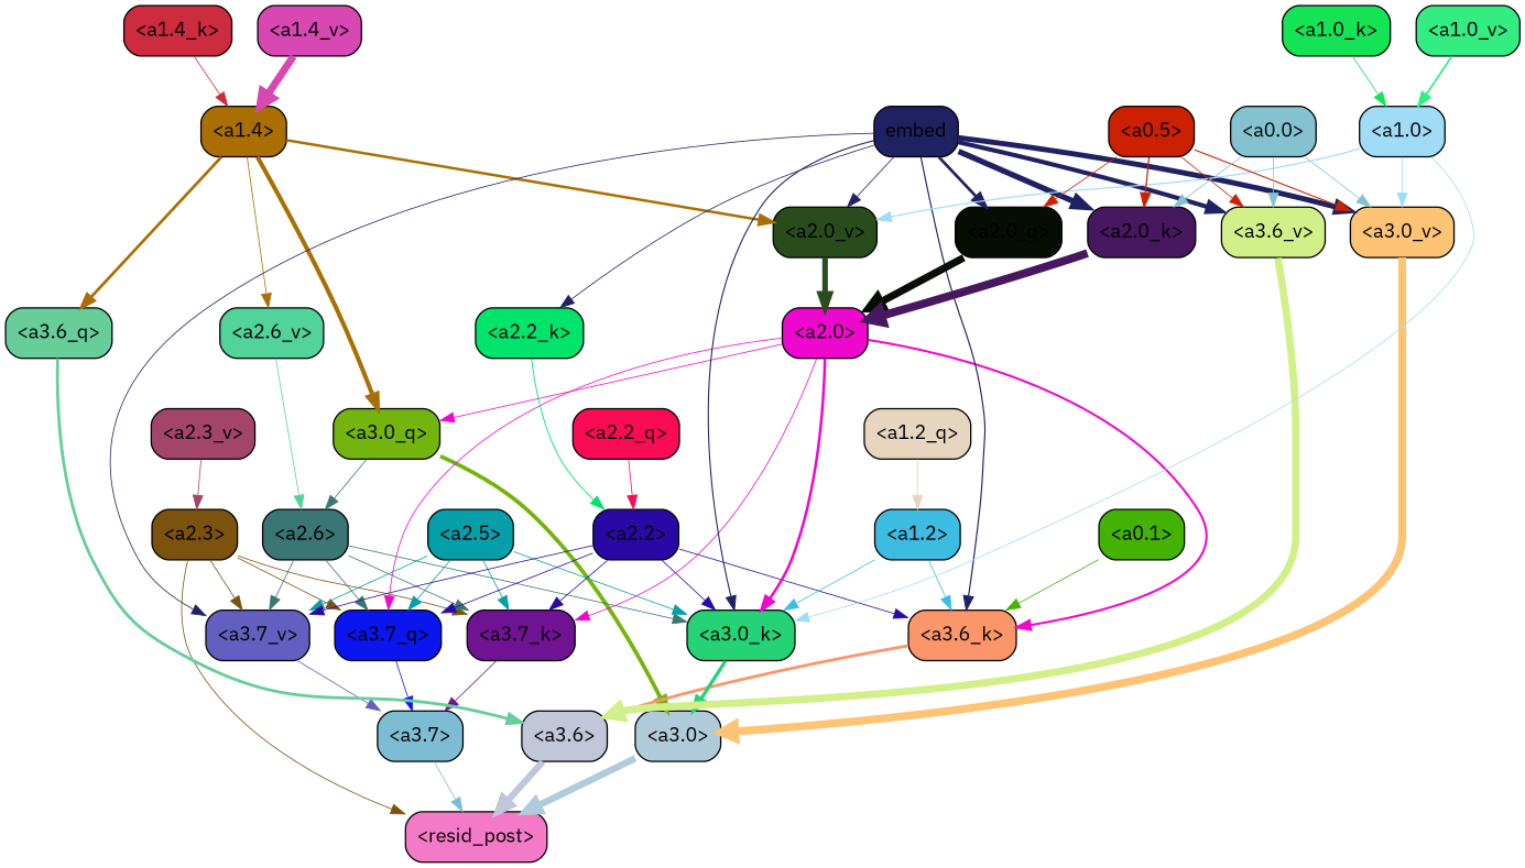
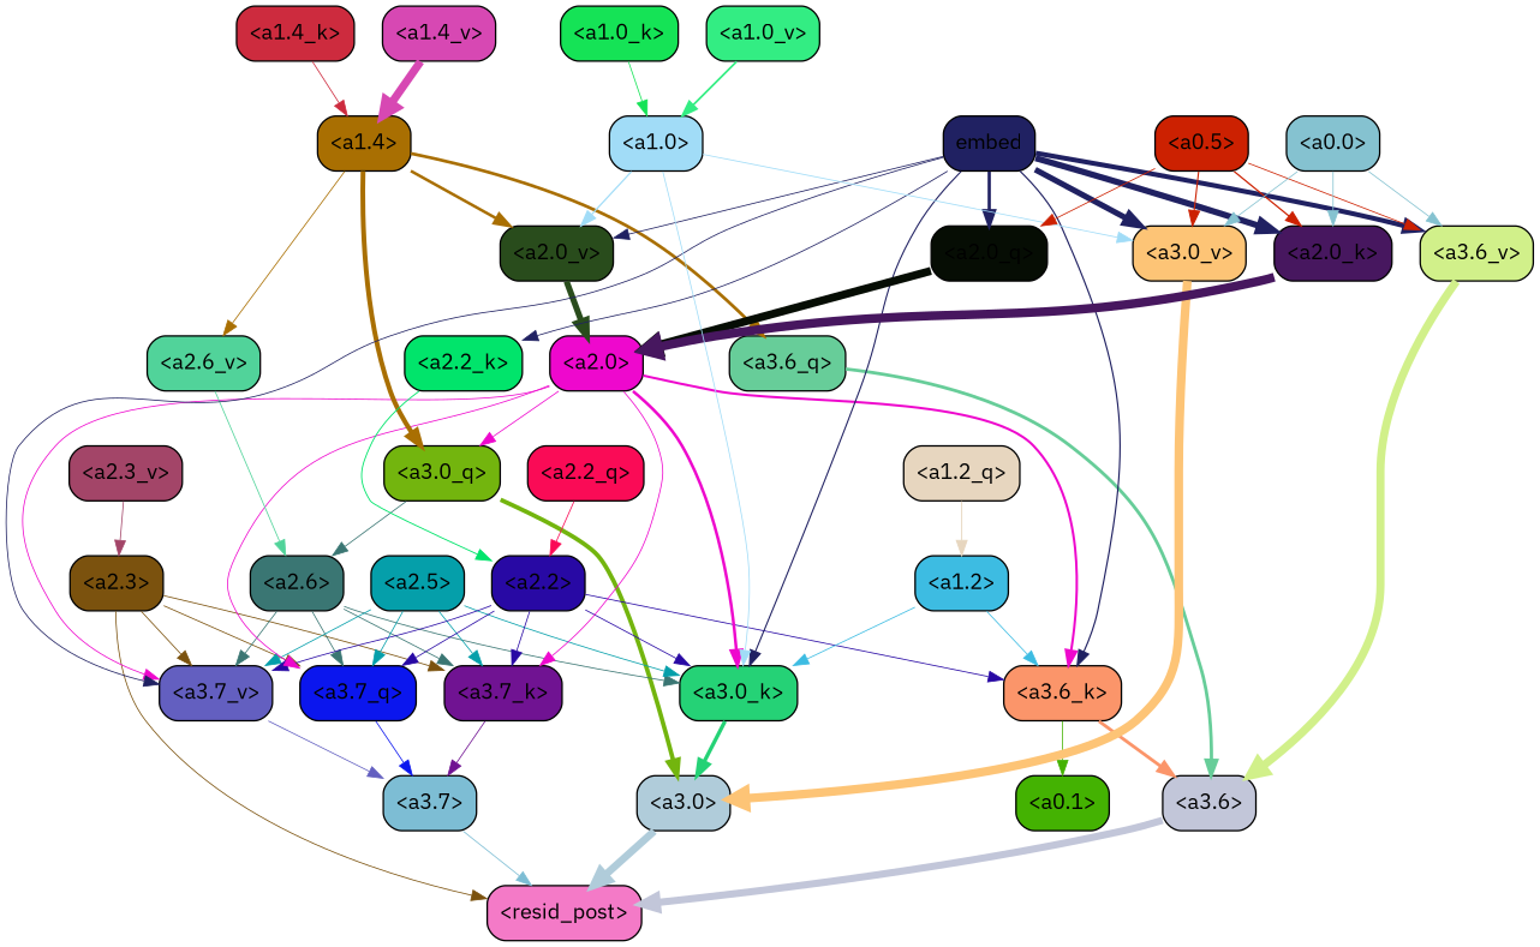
  strict digraph {
    fontname="IBM Plex Sans"
    splines=true
    node [color=black fontname="IBM Plex Sans" shape=box style="filled, rounded"]
    edge [color="#202162" fontname="IBM Plex Sans" penwidth=0.6]
    "<a3.7>" [fillcolor="#7dbdd4"]
    "<resid_post>" [fillcolor="#f47ac7"]
    "<a3.6>" [fillcolor="#c2c6d9"]
    "<a3.0>" [fillcolor="#b0ccda"]
    "<a2.3>" [fillcolor="#7b520e"]
    "<a3.7_q>" [fillcolor="#0b16ee"]
    "<a3.7_k>" [fillcolor="#701392"]
    "<a3.7_v>" [fillcolor="#635fc0"]
    "<a3.6_q>" [fillcolor="#67cd99"]
    "<a3.0_q>" [fillcolor="#73b50e"]
    "<a2.6>" [fillcolor="#3a7673"]
    "<a3.6_k>" [fillcolor="#fb956a"]
    "<a3.0_k>" [fillcolor="#25d276"]
    "<a3.6_v>" [fillcolor="#d1f08a"]
    "<a3.0_v>" [fillcolor="#fdc476"]
    "<a2.5>" [fillcolor="#059faa"]
    "<a2.2>" [fillcolor="#2809a4"]
    "<a2.0>" [fillcolor="#ee08cd"]
    "<a1.4>" [fillcolor="#a96f02"]
    "<a2.6_v>" [fillcolor="#51d39a"]
    "<a2.0_v>" [fillcolor="#294c1c"]
    "<a1.2>" [fillcolor="#3dbce2"]
    "<a0.1>" [fillcolor="#44b202"]
    embed [fillcolor="#202162"]
    "<a2.0_q>" [fillcolor="#060d04"]
    "<a2.2_k>" [fillcolor="#01e46b"]
    "<a2.0_k>" [fillcolor="#47175f"]
    "<a1.0>" [fillcolor="#a1dcf7"]
    "<a0.5>" [fillcolor="#cc2101"]
    "<a0.0>" [fillcolor="#85c2d0"]
    "<a2.2_q>" [fillcolor="#fa0b56"]
    "<a2.3_v>" [fillcolor="#a34568"]
    "<a1.2_q>" [fillcolor="#e7d6bf"]
    "<a1.4_k>" [fillcolor="#cd2b3e"]
    "<a1.0_k>" [fillcolor="#15e356"]
    "<a1.4_v>" [fillcolor="#d748b3"]
    "<a1.0_v>" [fillcolor="#33ed83"]
    "<a3.7>" -> "<resid_post>" [color="#7dbdd4"]
    "<a3.6>" -> "<resid_post>" [color="#c2c6d9" penwidth=4.751592040061951]
    "<a3.0>" -> "<resid_post>" [color="#b0ccda" penwidth=4.904066681861877]
    "<a2.3>" -> "<resid_post>" [color="#7b520e"]
    "<a2.3>" -> "<a3.7_q>" [color="#7b520e"]
    "<a2.3>" -> "<a3.7_k>" [color="#7b520e" penwidth=0.6069068089127541]
    "<a2.3>" -> "<a3.7_v>" [color="#7b520e"]
    "<a3.7_q>" -> "<a3.7>" [color="#0b16ee"]
    "<a3.7_k>" -> "<a3.7>" [color="#701392"]
    "<a3.7_v>" -> "<a3.7>" [color="#635fc0"]
    "<a3.6_q>" -> "<a3.6>" [color="#67cd99" penwidth=2.160832464694977]
    "<a3.0_q>" -> "<a3.0>" [color="#73b50e" penwidth=2.870753765106201]
    "<a3.0_q>" -> "<a2.6>" [color="#3a7673"]
    "<a2.6>" -> "<a3.7_q>" [color="#3a7673"]
    "<a2.6>" -> "<a3.7_k>" [color="#3a7673"]
    "<a2.6>" -> "<a3.7_v>" [color="#3a7673"]
    "<a2.6>" -> "<a3.0_k>" [color="#3a7673"]
    "<a3.6_k>" -> "<a3.6>" [color="#fb956a" penwidth=2.13908451795578]
    "<a3.0_k>" -> "<a3.0>" [color="#25d276" penwidth=2.520303964614868]
    "<a3.6_v>" -> "<a3.6>" [color="#d1f08a" penwidth=5.297133803367615]
    "<a3.0_v>" -> "<a3.0>" [color="#fdc476" penwidth=5.680712580680847]
    "<a2.5>" -> "<a3.7_q>" [color="#059faa"]
    "<a2.5>" -> "<a3.7_k>" [color="#059faa"]
    "<a2.5>" -> "<a3.7_v>" [color="#059faa"]
    "<a2.5>" -> "<a3.0_k>" [color="#059faa"]
    "<a2.2>" -> "<a3.7_q>" [color="#2809a4"]
    "<a2.2>" -> "<a3.7_k>" [color="#2809a4"]
    "<a2.2>" -> "<a3.7_v>" [color="#2809a4"]
    "<a2.2>" -> "<a3.6_k>" [color="#2809a4"]
    "<a2.2>" -> "<a3.0_k>" [color="#2809a4"]
    "<a2.0>" -> "<a3.7_q>" [color="#ee08cd"]
    "<a2.0>" -> "<a3.7_k>" [color="#ee08cd"]
+   "<a2.0>" -> "<a3.7_v>" [color="#ee08cd"]
    "<a2.0>" -> "<a3.0_q>" [color="#ee08cd"]
    "<a2.0>" -> "<a3.6_k>" [color="#ee08cd" penwidth=1.564806342124939]
    "<a2.0>" -> "<a3.0_k>" [color="#ee08cd" penwidth=1.9353990852832794]
    "<a1.4>" -> "<a3.6_q>" [color="#a96f02" penwidth=2.0727532356977463]
    "<a1.4>" -> "<a3.0_q>" [color="#a96f02" penwidth=3.1279823780059814]
    "<a1.4>" -> "<a2.6_v>" [color="#a96f02"]
    "<a1.4>" -> "<a2.0_v>" [color="#a96f02" penwidth=1.9170897603034973]
    "<a2.6_v>" -> "<a2.6>" [color="#51d39a"]
    "<a2.0_v>" -> "<a2.0>" [color="#294c1c" penwidth=3.9621697664260864]
    "<a1.2>" -> "<a3.6_k>" [color="#3dbce2"]
    "<a1.2>" -> "<a3.0_k>" [color="#3dbce2"]
-   "<a0.1>" -> "<a3.6_k>" [color="#44b202"]
+   "<a3.6_k>" -> "<a0.1>" [color="#44b202"]
    embed -> "<a3.7_v>"
    embed -> "<a3.6_k>" [penwidth=0.8915999233722687]
    embed -> "<a3.0_k>" [penwidth=0.832088902592659]
    embed -> "<a3.6_v>" [penwidth=3.1840110421180725]
    embed -> "<a3.0_v>" [penwidth=3.8132747188210487]
    embed -> "<a2.0_v>"
    embed -> "<a2.0_q>" [penwidth=2.084651827812195]
    embed -> "<a2.2_k>"
    embed -> "<a2.0_k>" [penwidth=4.084526404738426]
    "<a2.0_q>" -> "<a2.0>" [color="#060d04" penwidth=5.29856276512146]
    "<a2.2_k>" -> "<a2.2>" [color="#01e46b" penwidth=0.6722683310508728]
    "<a2.0_k>" -> "<a2.0>" [color="#47175f" penwidth=5.859246134757996]
    "<a1.0>" -> "<a3.0_k>" [color="#a1dcf7"]
    "<a1.0>" -> "<a3.0_v>" [color="#a1dcf7"]
    "<a1.0>" -> "<a2.0_v>" [color="#a1dcf7" penwidth=0.9450988052412868]
    "<a0.5>" -> "<a3.6_v>" [color="#cc2101"]
    "<a0.5>" -> "<a3.0_v>" [color="#cc2101" penwidth=0.8331108838319778]
    "<a0.5>" -> "<a2.0_q>" [color="#cc2101"]
    "<a0.5>" -> "<a2.0_k>" [color="#cc2101" penwidth=0.9412797391414642]
    "<a0.0>" -> "<a3.6_v>" [color="#85c2d0"]
    "<a0.0>" -> "<a3.0_v>" [color="#85c2d0"]
    "<a0.0>" -> "<a2.0_k>" [color="#85c2d0"]
    "<a2.2_q>" -> "<a2.2>" [color="#fa0b56"]
    "<a2.3_v>" -> "<a2.3>" [color="#a34568"]
    "<a1.2_q>" -> "<a1.2>" [color="#e7d6bf" penwidth=0.7185482024215162]
    "<a1.4_k>" -> "<a1.4>" [color="#cd2b3e"]
    "<a1.0_k>" -> "<a1.0>" [color="#15e356"]
    "<a1.4_v>" -> "<a1.4>" [color="#d748b3" penwidth=5.280138969421387]
    "<a1.0_v>" -> "<a1.0>" [color="#33ed83" penwidth=1.318962275981903]
  }
